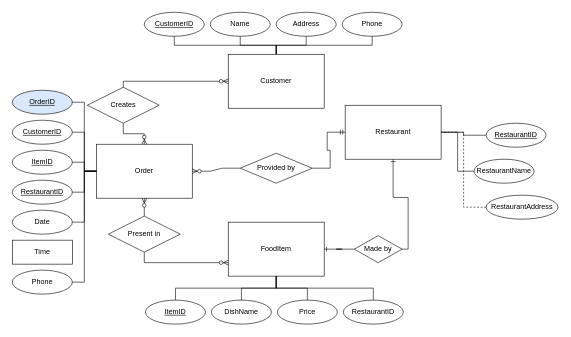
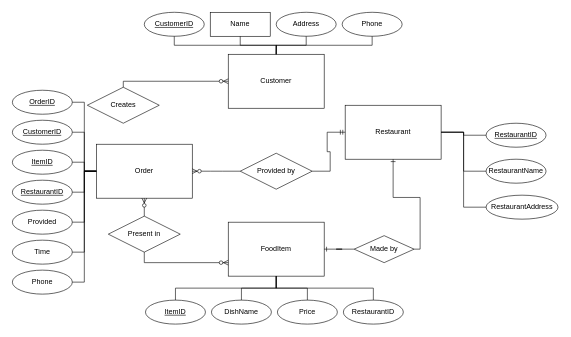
  <mxCell id="0" />
  <mxCell id="1" parent="0" />
  <mxCell id="2" value="Customer" style="whiteSpace=wrap;html=1;align=center;" vertex="1" parent="1"><mxGeometry x="380" y="90" width="160" height="90" as="geometry" /></mxCell>
  <mxCell id="3" value="FoodItem" style="whiteSpace=wrap;html=1;align=center;" vertex="1" parent="1"><mxGeometry x="380" y="370" width="160" height="90" as="geometry" /></mxCell>
  <mxCell id="4" value="Restaurant" style="whiteSpace=wrap;html=1;align=center;" vertex="1" parent="1"><mxGeometry x="575" y="175" width="160" height="90" as="geometry" /></mxCell>
  <mxCell id="5" value="Order" style="whiteSpace=wrap;html=1;align=center;" vertex="1" parent="1"><mxGeometry x="160" y="240" width="160" height="90" as="geometry" /></mxCell>
  <mxCell id="6" value="Phone" style="ellipse;whiteSpace=wrap;html=1;align=center;" vertex="1" parent="1"><mxGeometry x="570" y="20" width="100" height="40" as="geometry" /></mxCell>
- <mxCell id="7" value="Name" style="ellipse;whiteSpace=wrap;html=1;align=center;" vertex="1" parent="1"><mxGeometry x="350" y="20" width="100" height="40" as="geometry" /></mxCell>
+ <mxCell id="7" value="Name" style="whiteSpace=wrap;html=1;align=center;rounded=0;" vertex="1" parent="1"><mxGeometry x="350" y="20" width="100" height="40" as="geometry" /></mxCell>
  <mxCell id="8" value="Address" style="ellipse;whiteSpace=wrap;html=1;align=center;" vertex="1" parent="1"><mxGeometry x="460" y="20" width="100" height="40" as="geometry" /></mxCell>
  <mxCell id="9" value="CustomerID" style="ellipse;whiteSpace=wrap;html=1;align=center;fontStyle=4;" vertex="1" parent="1"><mxGeometry x="240" y="20" width="100" height="40" as="geometry" /></mxCell>
  <mxCell id="10" value="" style="endArrow=none;html=1;rounded=0;exitX=0.5;exitY=1;exitDx=0;exitDy=0;entryX=0.5;entryY=0;entryDx=0;entryDy=0;edgeStyle=orthogonalEdgeStyle;" edge="1" parent="1" source="9" target="2"><mxGeometry relative="1" as="geometry"><mxPoint x="280" y="110" as="sourcePoint" /><mxPoint x="440" y="110" as="targetPoint" /></mxGeometry></mxCell>
  <mxCell id="11" value="" style="endArrow=none;html=1;rounded=0;exitX=0.5;exitY=1;exitDx=0;exitDy=0;edgeStyle=orthogonalEdgeStyle;" edge="1" parent="1" source="7"><mxGeometry relative="1" as="geometry"><mxPoint x="300" y="70" as="sourcePoint" /><mxPoint x="460" y="90" as="targetPoint" /></mxGeometry></mxCell>
  <mxCell id="12" value="" style="endArrow=none;html=1;rounded=0;exitX=0.5;exitY=1;exitDx=0;exitDy=0;entryX=0.5;entryY=0;entryDx=0;entryDy=0;edgeStyle=orthogonalEdgeStyle;" edge="1" parent="1" source="8" target="2"><mxGeometry relative="1" as="geometry"><mxPoint x="410" y="70" as="sourcePoint" /><mxPoint x="470" y="100" as="targetPoint" /></mxGeometry></mxCell>
  <mxCell id="13" value="" style="endArrow=none;html=1;rounded=0;exitX=0.5;exitY=1;exitDx=0;exitDy=0;entryX=0.5;entryY=0;entryDx=0;entryDy=0;edgeStyle=orthogonalEdgeStyle;" edge="1" parent="1" source="6" target="2"><mxGeometry relative="1" as="geometry"><mxPoint x="560" y="80" as="sourcePoint" /><mxPoint x="460" y="90" as="targetPoint" /></mxGeometry></mxCell>
  <mxCell id="14" value="RestaurantID" style="ellipse;whiteSpace=wrap;html=1;align=center;fontStyle=4;" vertex="1" parent="1"><mxGeometry x="810" y="205" width="100" height="40" as="geometry" /></mxCell>
- <mxCell id="15" value="RestaurantName" style="ellipse;whiteSpace=wrap;html=1;align=center;" vertex="1" parent="1"><mxGeometry x="790" y="265" width="100" height="40" as="geometry" /></mxCell>
+ <mxCell id="15" value="RestaurantName" style="ellipse;whiteSpace=wrap;html=1;align=center;" vertex="1" parent="1"><mxGeometry x="810" y="265" width="100" height="40" as="geometry" /></mxCell>
  <mxCell id="16" value="RestaurantAddress" style="ellipse;whiteSpace=wrap;html=1;align=center;" vertex="1" parent="1"><mxGeometry x="810" y="325" width="120" height="40" as="geometry" /></mxCell>
  <mxCell id="17" value="" style="endArrow=none;html=1;rounded=0;entryX=0;entryY=0.5;entryDx=0;entryDy=0;exitX=1;exitY=0.5;exitDx=0;exitDy=0;edgeStyle=orthogonalEdgeStyle;" edge="1" parent="1" source="4" target="14"><mxGeometry relative="1" as="geometry"><mxPoint x="480" y="330" as="sourcePoint" /><mxPoint x="640" y="330" as="targetPoint" /></mxGeometry></mxCell>
  <mxCell id="18" value="" style="endArrow=none;html=1;rounded=0;exitX=1;exitY=0.5;exitDx=0;exitDy=0;entryX=0;entryY=0.5;entryDx=0;entryDy=0;edgeStyle=orthogonalEdgeStyle;" edge="1" parent="1" source="4" target="15"><mxGeometry relative="1" as="geometry"><mxPoint x="480" y="330" as="sourcePoint" /><mxPoint x="640" y="330" as="targetPoint" /></mxGeometry></mxCell>
- <mxCell id="19" value="" style="endArrow=none;html=1;rounded=0;entryX=1;entryY=0.5;entryDx=0;entryDy=0;exitX=0;exitY=0.5;exitDx=0;exitDy=0;edgeStyle=orthogonalEdgeStyle;dashed=1;" edge="1" parent="1" source="16" target="4"><mxGeometry relative="1" as="geometry"><mxPoint x="480" y="330" as="sourcePoint" /><mxPoint x="640" y="330" as="targetPoint" /></mxGeometry></mxCell>
+ <mxCell id="19" value="" style="endArrow=none;html=1;rounded=0;entryX=1;entryY=0.5;entryDx=0;entryDy=0;exitX=0;exitY=0.5;exitDx=0;exitDy=0;edgeStyle=orthogonalEdgeStyle;" edge="1" parent="1" source="16" target="4"><mxGeometry relative="1" as="geometry"><mxPoint x="480" y="330" as="sourcePoint" /><mxPoint x="640" y="330" as="targetPoint" /></mxGeometry></mxCell>
  <mxCell id="20" value="ItemID" style="ellipse;whiteSpace=wrap;html=1;align=center;fontStyle=4;" vertex="1" parent="1"><mxGeometry x="242" y="500" width="100" height="40" as="geometry" /></mxCell>
  <mxCell id="21" value="DishName" style="ellipse;whiteSpace=wrap;html=1;align=center;" vertex="1" parent="1"><mxGeometry x="352" y="500" width="100" height="40" as="geometry" /></mxCell>
  <mxCell id="22" value="Price" style="ellipse;whiteSpace=wrap;html=1;align=center;" vertex="1" parent="1"><mxGeometry x="462" y="500" width="100" height="40" as="geometry" /></mxCell>
  <mxCell id="23" value="RestaurantID" style="ellipse;whiteSpace=wrap;html=1;align=center;" vertex="1" parent="1"><mxGeometry x="572" y="500" width="100" height="40" as="geometry" /></mxCell>
  <mxCell id="24" value="" style="endArrow=none;html=1;rounded=0;entryX=0.5;entryY=0;entryDx=0;entryDy=0;exitX=0.5;exitY=1;exitDx=0;exitDy=0;edgeStyle=orthogonalEdgeStyle;" edge="1" parent="1" source="3" target="20"><mxGeometry relative="1" as="geometry"><mxPoint x="480" y="460" as="sourcePoint" /><mxPoint x="640" y="460" as="targetPoint" /></mxGeometry></mxCell>
  <mxCell id="25" value="" style="endArrow=none;html=1;rounded=0;entryX=0.5;entryY=1;entryDx=0;entryDy=0;exitX=0.5;exitY=0;exitDx=0;exitDy=0;edgeStyle=orthogonalEdgeStyle;" edge="1" parent="1" source="21" target="3"><mxGeometry relative="1" as="geometry"><mxPoint x="322" y="610" as="sourcePoint" /><mxPoint x="482" y="610" as="targetPoint" /></mxGeometry></mxCell>
  <mxCell id="26" value="" style="endArrow=none;html=1;rounded=0;exitX=0.5;exitY=0;exitDx=0;exitDy=0;entryX=0.5;entryY=1;entryDx=0;entryDy=0;edgeStyle=orthogonalEdgeStyle;" edge="1" parent="1" source="23" target="3"><mxGeometry relative="1" as="geometry"><mxPoint x="480" y="460" as="sourcePoint" /><mxPoint x="640" y="460" as="targetPoint" /></mxGeometry></mxCell>
  <mxCell id="27" value="" style="endArrow=none;html=1;rounded=0;entryX=0.5;entryY=0;entryDx=0;entryDy=0;exitX=0.5;exitY=1;exitDx=0;exitDy=0;edgeStyle=orthogonalEdgeStyle;" edge="1" parent="1" source="3" target="22"><mxGeometry relative="1" as="geometry"><mxPoint x="480" y="460" as="sourcePoint" /><mxPoint x="640" y="460" as="targetPoint" /></mxGeometry></mxCell>
- <mxCell id="28" value="OrderID" style="ellipse;whiteSpace=wrap;html=1;align=center;fontStyle=4;fillColor=#dae8fc;" vertex="1" parent="1"><mxGeometry x="20" y="150" width="100" height="40" as="geometry" /></mxCell>
+ <mxCell id="28" value="OrderID" style="ellipse;whiteSpace=wrap;html=1;align=center;fontStyle=4;" vertex="1" parent="1"><mxGeometry x="20" y="150" width="100" height="40" as="geometry" /></mxCell>
  <mxCell id="29" value="CustomerID" style="ellipse;whiteSpace=wrap;html=1;align=center;fontStyle=4" vertex="1" parent="1"><mxGeometry x="20" y="200" width="100" height="40" as="geometry" /></mxCell>
  <mxCell id="30" value="ItemID" style="ellipse;whiteSpace=wrap;html=1;align=center;fontStyle=4" vertex="1" parent="1"><mxGeometry x="20" y="250" width="100" height="40" as="geometry" /></mxCell>
  <mxCell id="31" value="RestaurantID" style="ellipse;whiteSpace=wrap;html=1;align=center;fontStyle=4" vertex="1" parent="1"><mxGeometry x="20" y="300" width="100" height="40" as="geometry" /></mxCell>
- <mxCell id="32" value="Date" style="ellipse;whiteSpace=wrap;html=1;align=center;" vertex="1" parent="1"><mxGeometry x="20" y="350" width="100" height="40" as="geometry" /></mxCell>
- <mxCell id="33" value="Time" style="whiteSpace=wrap;html=1;align=center;rounded=0;" vertex="1" parent="1"><mxGeometry x="20" y="400" width="100" height="40" as="geometry" /></mxCell>
+ <mxCell id="32" value="Provided" style="ellipse;whiteSpace=wrap;html=1;align=center;" vertex="1" parent="1"><mxGeometry x="20" y="350" width="100" height="40" as="geometry" /></mxCell>
+ <mxCell id="33" value="Time" style="ellipse;whiteSpace=wrap;html=1;align=center;" vertex="1" parent="1"><mxGeometry x="20" y="400" width="100" height="40" as="geometry" /></mxCell>
  <mxCell id="34" value="Phone" style="ellipse;whiteSpace=wrap;html=1;align=center;" vertex="1" parent="1"><mxGeometry x="20" y="450" width="100" height="40" as="geometry" /></mxCell>
  <mxCell id="35" value="" style="endArrow=none;html=1;rounded=0;exitX=1;exitY=0.5;exitDx=0;exitDy=0;entryX=0;entryY=0.5;entryDx=0;entryDy=0;edgeStyle=orthogonalEdgeStyle;" edge="1" parent="1" source="28" target="5"><mxGeometry relative="1" as="geometry"><mxPoint x="410" y="260" as="sourcePoint" /><mxPoint x="570" y="260" as="targetPoint" /></mxGeometry></mxCell>
  <mxCell id="36" value="" style="endArrow=none;html=1;rounded=0;exitX=1;exitY=0.5;exitDx=0;exitDy=0;entryX=0;entryY=0.5;entryDx=0;entryDy=0;edgeStyle=orthogonalEdgeStyle;" edge="1" parent="1" source="29" target="5"><mxGeometry relative="1" as="geometry"><mxPoint x="410" y="260" as="sourcePoint" /><mxPoint x="570" y="260" as="targetPoint" /></mxGeometry></mxCell>
  <mxCell id="37" value="" style="endArrow=none;html=1;rounded=0;exitX=1;exitY=0.5;exitDx=0;exitDy=0;entryX=0;entryY=0.5;entryDx=0;entryDy=0;edgeStyle=orthogonalEdgeStyle;" edge="1" parent="1" source="30" target="5"><mxGeometry relative="1" as="geometry"><mxPoint x="410" y="260" as="sourcePoint" /><mxPoint x="130" y="310" as="targetPoint" /></mxGeometry></mxCell>
  <mxCell id="38" value="" style="endArrow=none;html=1;rounded=0;exitX=1;exitY=0.5;exitDx=0;exitDy=0;entryX=0;entryY=0.5;entryDx=0;entryDy=0;edgeStyle=orthogonalEdgeStyle;" edge="1" parent="1" source="31" target="5"><mxGeometry relative="1" as="geometry"><mxPoint x="130" y="280" as="sourcePoint" /><mxPoint x="160" y="290" as="targetPoint" /></mxGeometry></mxCell>
  <mxCell id="39" value="" style="endArrow=none;html=1;rounded=0;exitX=1;exitY=0.5;exitDx=0;exitDy=0;entryX=0;entryY=0.5;entryDx=0;entryDy=0;edgeStyle=orthogonalEdgeStyle;" edge="1" parent="1" source="32" target="5"><mxGeometry relative="1" as="geometry"><mxPoint x="130" y="330" as="sourcePoint" /><mxPoint x="160" y="290" as="targetPoint" /></mxGeometry></mxCell>
+ <mxCell id="40" value="" style="endArrow=none;html=1;rounded=0;exitX=1;exitY=0.5;exitDx=0;exitDy=0;entryX=0;entryY=0.5;entryDx=0;entryDy=0;edgeStyle=orthogonalEdgeStyle;" edge="1" parent="1" source="33" target="5"><mxGeometry relative="1" as="geometry"><mxPoint x="130" y="380" as="sourcePoint" /><mxPoint x="160" y="290" as="targetPoint" /></mxGeometry></mxCell>
  <mxCell id="41" value="" style="endArrow=none;html=1;rounded=0;exitX=1;exitY=0.5;exitDx=0;exitDy=0;entryX=0;entryY=0.5;entryDx=0;entryDy=0;edgeStyle=orthogonalEdgeStyle;" edge="1" parent="1" source="34" target="5"><mxGeometry relative="1" as="geometry"><mxPoint x="130" y="430" as="sourcePoint" /><mxPoint x="160" y="290" as="targetPoint" /></mxGeometry></mxCell>
- <mxCell id="42" value="Made by" style="shape=rhombus;perimeter=rhombusPerimeter;whiteSpace=wrap;html=1;align=center;" vertex="1" parent="1"><mxGeometry x="590" y="392.5" width="80" height="45" as="geometry" /></mxCell>
+ <mxCell id="42" value="Made by" style="shape=rhombus;perimeter=rhombusPerimeter;whiteSpace=wrap;html=1;align=center;" vertex="1" parent="1"><mxGeometry x="590" y="392.5" width="100" height="45" as="geometry" /></mxCell>
  <mxCell id="43" value="" style="edgeStyle=entityRelationEdgeStyle;fontSize=12;html=1;endArrow=ERone;endFill=1;rounded=0;exitX=0;exitY=0.5;exitDx=0;exitDy=0;entryX=1;entryY=0.5;entryDx=0;entryDy=0;" edge="1" parent="1" source="42" target="3"><mxGeometry width="100" height="100" relative="1" as="geometry"><mxPoint x="540" y="440" as="sourcePoint" /><mxPoint x="580" y="390" as="targetPoint" /></mxGeometry></mxCell>
  <mxCell id="44" value="" style="edgeStyle=orthogonalEdgeStyle;fontSize=12;html=1;endArrow=ERone;endFill=1;rounded=0;exitX=1;exitY=0.5;exitDx=0;exitDy=0;entryX=0.5;entryY=1;entryDx=0;entryDy=0;" edge="1" parent="1" source="42" target="4"><mxGeometry width="100" height="100" relative="1" as="geometry"><mxPoint x="800" y="400" as="sourcePoint" /><mxPoint x="720" y="380" as="targetPoint" /></mxGeometry></mxCell>
  <mxCell id="45" value="Present in" style="shape=rhombus;perimeter=rhombusPerimeter;whiteSpace=wrap;html=1;align=center;" vertex="1" parent="1"><mxGeometry x="180" y="360" width="120" height="60" as="geometry" /></mxCell>
  <mxCell id="46" value="" style="edgeStyle=orthogonalEdgeStyle;fontSize=12;html=1;endArrow=ERzeroToMany;endFill=1;rounded=0;entryX=0;entryY=0.75;entryDx=0;entryDy=0;exitX=0.5;exitY=1;exitDx=0;exitDy=0;" edge="1" parent="1" source="45" target="3"><mxGeometry width="100" height="100" relative="1" as="geometry"><mxPoint x="340" y="410" as="sourcePoint" /><mxPoint x="440" y="310" as="targetPoint" /></mxGeometry></mxCell>
  <mxCell id="47" value="" style="edgeStyle=orthogonalEdgeStyle;fontSize=12;html=1;endArrow=ERzeroToMany;endFill=1;rounded=0;entryX=0.5;entryY=1;entryDx=0;entryDy=0;exitX=0.5;exitY=0;exitDx=0;exitDy=0;" edge="1" parent="1" source="45" target="5"><mxGeometry width="100" height="100" relative="1" as="geometry"><mxPoint x="340" y="410" as="sourcePoint" /><mxPoint x="440" y="310" as="targetPoint" /></mxGeometry></mxCell>
  <mxCell id="48" value="Creates" style="shape=rhombus;perimeter=rhombusPerimeter;whiteSpace=wrap;html=1;align=center;" vertex="1" parent="1"><mxGeometry x="145" y="145" width="120" height="60" as="geometry" /></mxCell>
  <mxCell id="49" value="" style="edgeStyle=orthogonalEdgeStyle;fontSize=12;html=1;endArrow=ERzeroToMany;endFill=1;rounded=0;entryX=0;entryY=0.5;entryDx=0;entryDy=0;exitX=0.5;exitY=0;exitDx=0;exitDy=0;" edge="1" parent="1" source="48" target="2"><mxGeometry width="100" height="100" relative="1" as="geometry"><mxPoint x="321.5" y="240" as="sourcePoint" /><mxPoint x="461.5" y="258" as="targetPoint" /></mxGeometry></mxCell>
- <mxCell id="50" value="" style="edgeStyle=orthogonalEdgeStyle;fontSize=12;html=1;endArrow=ERzeroToMany;endFill=1;rounded=0;entryX=0.5;entryY=0;entryDx=0;entryDy=0;exitX=0.5;exitY=1;exitDx=0;exitDy=0;" edge="1" parent="1" source="48" target="5"><mxGeometry width="100" height="100" relative="1" as="geometry"><mxPoint x="280" y="215" as="sourcePoint" /><mxPoint x="420" y="205" as="targetPoint" /></mxGeometry></mxCell>
- <mxCell id="51" value="Provided by" style="shape=rhombus;perimeter=rhombusPerimeter;whiteSpace=wrap;html=1;align=center;" vertex="1" parent="1"><mxGeometry x="400" y="255" width="120" height="50" as="geometry" /></mxCell>
+ <mxCell id="51" value="Provided by" style="shape=rhombus;perimeter=rhombusPerimeter;whiteSpace=wrap;html=1;align=center;" vertex="1" parent="1"><mxGeometry x="400" y="255" width="120" height="60" as="geometry" /></mxCell>
  <mxCell id="52" value="" style="edgeStyle=entityRelationEdgeStyle;fontSize=12;html=1;endArrow=ERmandOne;rounded=0;entryX=0;entryY=0.5;entryDx=0;entryDy=0;exitX=1;exitY=0.5;exitDx=0;exitDy=0;" edge="1" parent="1" source="51" target="4"><mxGeometry width="100" height="100" relative="1" as="geometry"><mxPoint x="400" y="320" as="sourcePoint" /><mxPoint x="500" y="220" as="targetPoint" /></mxGeometry></mxCell>
  <mxCell id="53" value="" style="edgeStyle=entityRelationEdgeStyle;fontSize=12;html=1;endArrow=ERzeroToMany;endFill=1;rounded=0;exitX=0;exitY=0.5;exitDx=0;exitDy=0;entryX=1;entryY=0.5;entryDx=0;entryDy=0;" edge="1" parent="1" source="51" target="5"><mxGeometry width="100" height="100" relative="1" as="geometry"><mxPoint x="400" y="320" as="sourcePoint" /><mxPoint x="500" y="220" as="targetPoint" /></mxGeometry></mxCell>
